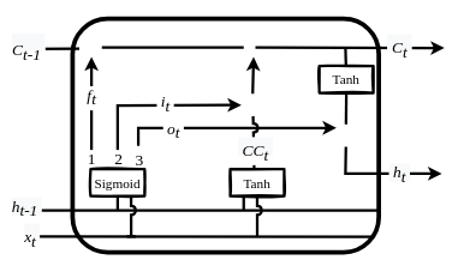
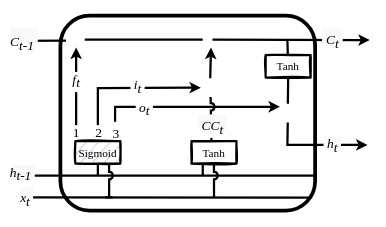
  <mxCell id="0" />
  <mxCell id="1" parent="0" />
  <mxCell id="2" value="" style="rounded=1;whiteSpace=wrap;html=1;strokeWidth=5;" vertex="1" parent="1"><mxGeometry x="80" y="20.5" width="340" height="260" as="geometry" /></mxCell>
  <mxCell id="3" value="" style="endArrow=none;html=1;rounded=0;shadow=0;strokeColor=default;strokeWidth=3;jumpStyle=gap;jumpSize=6;sketch=0;fontStyle=0" edge="1" parent="1"><mxGeometry width="50" height="50" relative="1" as="geometry"><mxPoint x="20" y="234" as="sourcePoint" /><mxPoint x="420" y="234" as="targetPoint" /></mxGeometry></mxCell>
  <mxCell id="4" value="&lt;i style=&quot;font-family: helvetica; font-size: 18px; background-color: rgb(248, 249, 250);&quot;&gt;&lt;font face=&quot;Times New Roman&quot; style=&quot;font-size: 18px;&quot;&gt;h&lt;sub style=&quot;font-size: 18px;&quot;&gt;t-1&amp;nbsp;&lt;/sub&gt;&lt;/font&gt;&lt;/i&gt;" style="edgeLabel;html=1;align=center;verticalAlign=middle;resizable=0;points=[];fontSize=18;fontFamily=Times New Roman;fontStyle=0" vertex="1" connectable="0" parent="3"><mxGeometry x="-0.96" y="2" relative="1" as="geometry"><mxPoint as="offset" /></mxGeometry></mxCell>
  <mxCell id="5" value="" style="endArrow=none;html=1;rounded=0;shadow=0;strokeColor=default;strokeWidth=3;jumpStyle=gap;jumpSize=6;sketch=0;entryX=0.985;entryY=0.93;entryDx=0;entryDy=0;entryPerimeter=0;" edge="1" parent="1"><mxGeometry width="50" height="50" relative="1" as="geometry"><mxPoint x="30" y="263" as="sourcePoint" /><mxPoint x="414.9" y="263.3" as="targetPoint" /></mxGeometry></mxCell>
  <mxCell id="6" value="&lt;i style=&quot;font-family: helvetica; background-color: rgb(248, 249, 250); font-size: 18px;&quot;&gt;&lt;font face=&quot;Times New Roman&quot; style=&quot;font-size: 18px;&quot;&gt;&lt;sub style=&quot;font-size: 18px;&quot;&gt;&lt;span style=&quot;font-size: 18px;&quot;&gt;x&lt;sub style=&quot;font-size: 18px;&quot;&gt;t&amp;nbsp;&lt;/sub&gt;&lt;/span&gt;&lt;/sub&gt;&lt;/font&gt;&lt;/i&gt;" style="edgeLabel;html=1;align=center;verticalAlign=middle;resizable=0;points=[];fontSize=18;fontFamily=Times New Roman;fontStyle=0" vertex="1" connectable="0" parent="5"><mxGeometry x="-0.976" relative="1" as="geometry"><mxPoint as="offset" /></mxGeometry></mxCell>
  <mxCell id="7" style="edgeStyle=none;rounded=0;sketch=0;jumpStyle=gap;jumpSize=6;orthogonalLoop=1;jettySize=auto;html=1;shadow=0;fontFamily=Times New Roman;fontSize=13;strokeColor=default;strokeWidth=3;exitX=0;exitY=0;exitDx=0;exitDy=0;" edge="1" parent="1"><mxGeometry relative="1" as="geometry"><mxPoint x="101" y="63" as="targetPoint" /><mxPoint x="101" y="173" as="sourcePoint" /></mxGeometry></mxCell>
  <mxCell id="8" value="1" style="edgeLabel;html=1;align=center;verticalAlign=middle;resizable=0;points=[];fontSize=18;fontFamily=Times New Roman;" vertex="1" connectable="0" parent="7"><mxGeometry x="-0.745" y="-1" relative="1" as="geometry"><mxPoint x="-2" y="17" as="offset" /></mxGeometry></mxCell>
  <mxCell id="9" value="&lt;i style=&quot;font-size: 18px;&quot;&gt;f&lt;sub style=&quot;font-size: 18px;&quot;&gt;t&lt;/sub&gt;&lt;/i&gt;" style="edgeLabel;html=1;align=center;verticalAlign=middle;resizable=0;points=[];fontSize=18;fontFamily=Times New Roman;" vertex="1" connectable="0" parent="7"><mxGeometry x="0.184" y="1" relative="1" as="geometry"><mxPoint as="offset" /></mxGeometry></mxCell>
  <mxCell id="10" style="edgeStyle=none;rounded=0;sketch=0;jumpStyle=gap;jumpSize=6;orthogonalLoop=1;jettySize=auto;html=1;exitX=0.5;exitY=0;exitDx=0;exitDy=0;entryX=0;entryY=0.5;entryDx=0;entryDy=0;shadow=0;fontFamily=Times New Roman;fontSize=13;strokeColor=default;strokeWidth=3;" edge="1" parent="1" target="30"><mxGeometry relative="1" as="geometry"><mxPoint x="130" y="179" as="sourcePoint" /><Array as="points"><mxPoint x="130" y="117" /></Array></mxGeometry></mxCell>
  <mxCell id="11" value="2" style="edgeLabel;html=1;align=center;verticalAlign=middle;resizable=0;points=[];fontSize=18;fontFamily=Times New Roman;" vertex="1" connectable="0" parent="10"><mxGeometry x="-0.803" y="-1" relative="1" as="geometry"><mxPoint x="-1" y="17" as="offset" /></mxGeometry></mxCell>
  <mxCell id="12" value="&lt;i style=&quot;font-size: 18px;&quot;&gt;&amp;nbsp;i&lt;sub style=&quot;font-size: 18px;&quot;&gt;t&amp;nbsp;&lt;/sub&gt;&lt;/i&gt;" style="edgeLabel;html=1;align=center;verticalAlign=middle;resizable=0;points=[];fontSize=18;fontFamily=Times New Roman;" vertex="1" connectable="0" parent="10"><mxGeometry x="0.117" y="1" relative="1" as="geometry"><mxPoint x="4" as="offset" /></mxGeometry></mxCell>
  <mxCell id="13" style="rounded=0;sketch=0;jumpStyle=arc;jumpSize=6;orthogonalLoop=1;jettySize=auto;html=1;exitX=0.75;exitY=1;exitDx=0;exitDy=0;shadow=0;fontFamily=Times New Roman;fontSize=13;strokeColor=default;strokeWidth=3;endArrow=baseDash;endFill=0;" edge="1" parent="1" source="18"><mxGeometry relative="1" as="geometry"><mxPoint x="145.056" y="263" as="targetPoint" /></mxGeometry></mxCell>
  <mxCell id="14" style="edgeStyle=none;rounded=0;sketch=0;jumpStyle=arc;jumpSize=6;orthogonalLoop=1;jettySize=auto;html=1;exitX=1;exitY=0;exitDx=0;exitDy=0;shadow=0;fontFamily=Times New Roman;fontSize=13;endArrow=classic;endFill=1;strokeWidth=3;" edge="1" parent="1"><mxGeometry relative="1" as="geometry"><mxPoint x="373" y="142" as="targetPoint" /><mxPoint x="153" y="162" as="sourcePoint" /><Array as="points"><mxPoint x="153" y="142" /></Array></mxGeometry></mxCell>
  <mxCell id="15" value="3" style="edgeLabel;html=1;align=center;verticalAlign=middle;resizable=0;points=[];fontSize=18;fontFamily=Times New Roman;" vertex="1" connectable="0" parent="14"><mxGeometry x="-0.89" relative="1" as="geometry"><mxPoint y="28" as="offset" /></mxGeometry></mxCell>
  <mxCell id="16" value="&lt;i style=&quot;font-size: 18px;&quot;&gt;&lt;sub style=&quot;font-size: 18px;&quot;&gt;&lt;span style=&quot;font-size: 18px;&quot;&gt;&amp;nbsp;o&lt;sub style=&quot;font-size: 18px;&quot;&gt;t&lt;/sub&gt;&lt;/span&gt;&amp;nbsp;&lt;/sub&gt;&lt;/i&gt;" style="edgeLabel;html=1;align=center;verticalAlign=middle;resizable=0;points=[];fontSize=18;fontFamily=Times New Roman;" vertex="1" connectable="0" parent="14"><mxGeometry x="-0.518" relative="1" as="geometry"><mxPoint as="offset" /></mxGeometry></mxCell>
  <mxCell id="17" style="edgeStyle=none;rounded=0;sketch=0;jumpStyle=arc;jumpSize=6;orthogonalLoop=1;jettySize=auto;html=1;exitX=0.5;exitY=1;exitDx=0;exitDy=0;shadow=0;fontFamily=Times New Roman;fontSize=15;endArrow=none;endFill=0;strokeWidth=3;" edge="1" parent="1" source="18"><mxGeometry relative="1" as="geometry"><mxPoint x="130.065" y="233" as="targetPoint" /></mxGeometry></mxCell>
- <mxCell id="18" value="&lt;font style=&quot;font-size: 15px&quot;&gt;Sigmoid&lt;/font&gt;" style="rounded=0;whiteSpace=wrap;html=1;fontSize=18;strokeColor=#000000;strokeWidth=3;fontFamily=Times New Roman;sketch=1;" vertex="1" parent="1"><mxGeometry x="100" y="188" width="60" height="30" as="geometry" /></mxCell>
+ <mxCell id="18" value="&lt;font style=&quot;font-size: 15px&quot;&gt;Sigmoid&lt;/font&gt;" style="rounded=0;whiteSpace=wrap;html=1;fontSize=18;strokeColor=#000000;strokeWidth=3;fontFamily=Times New Roman;sketch=1;fillColor=#e1d5e7;" vertex="1" parent="1"><mxGeometry x="100" y="188" width="60" height="30" as="geometry" /></mxCell>
  <mxCell id="19" style="edgeStyle=none;rounded=0;sketch=0;jumpStyle=gap;jumpSize=6;orthogonalLoop=1;jettySize=auto;html=1;exitX=0.5;exitY=0;exitDx=0;exitDy=0;shadow=0;fontFamily=Times New Roman;fontSize=13;strokeColor=default;strokeWidth=3;startArrow=none;" edge="1" parent="1" source="30"><mxGeometry relative="1" as="geometry"><mxPoint x="281" y="173" as="sourcePoint" /><mxPoint x="281" y="63" as="targetPoint" /></mxGeometry></mxCell>
  <mxCell id="20" style="edgeStyle=none;rounded=0;sketch=0;jumpStyle=arc;jumpSize=6;orthogonalLoop=1;jettySize=auto;html=1;exitX=0.5;exitY=1;exitDx=0;exitDy=0;shadow=0;fontFamily=Times New Roman;fontSize=13;endArrow=none;endFill=0;strokeWidth=3;" edge="1" parent="1" source="22"><mxGeometry relative="1" as="geometry"><mxPoint x="285.056" y="263" as="targetPoint" /></mxGeometry></mxCell>
  <mxCell id="21" style="edgeStyle=none;rounded=0;sketch=0;jumpStyle=arc;jumpSize=6;orthogonalLoop=1;jettySize=auto;html=1;exitX=0.25;exitY=1;exitDx=0;exitDy=0;shadow=0;fontFamily=Times New Roman;fontSize=15;endArrow=none;endFill=0;strokeWidth=3;" edge="1" parent="1" source="22"><mxGeometry relative="1" as="geometry"><mxPoint x="270.056" y="233" as="targetPoint" /></mxGeometry></mxCell>
  <mxCell id="22" value="&lt;font style=&quot;font-size: 15px&quot;&gt;Tanh&lt;/font&gt;" style="rounded=0;whiteSpace=wrap;html=1;fontSize=18;strokeColor=#000000;strokeWidth=3;fontFamily=Times New Roman;sketch=1;" vertex="1" parent="1"><mxGeometry x="255" y="188" width="60" height="30" as="geometry" /></mxCell>
  <mxCell id="23" value="" style="endArrow=classic;html=1;rounded=0;shadow=0;strokeColor=default;strokeWidth=3;jumpStyle=gap;jumpSize=6;sketch=0;startArrow=none;endFill=1;exitX=1;exitY=0.5;exitDx=0;exitDy=0;" edge="1" parent="1"><mxGeometry width="50" height="50" relative="1" as="geometry"><mxPoint x="283" y="52.5" as="sourcePoint" /><mxPoint x="493" y="53" as="targetPoint" /></mxGeometry></mxCell>
  <mxCell id="24" value="&lt;i style=&quot;font-size: 18px ; font-family: &amp;#34;helvetica&amp;#34; ; background-color: rgb(248 , 249 , 250)&quot;&gt;&lt;font face=&quot;Times New Roman&quot;&gt;&lt;sub style=&quot;font-size: 18px&quot;&gt;&amp;nbsp;C&lt;sub style=&quot;font-size: 18px&quot;&gt;t&lt;/sub&gt;&amp;nbsp;&lt;/sub&gt;&lt;/font&gt;&lt;/i&gt;" style="edgeLabel;html=1;align=center;verticalAlign=middle;resizable=0;points=[];fontSize=15;fontFamily=Times New Roman;" vertex="1" connectable="0" parent="23"><mxGeometry x="0.879" y="1" relative="1" as="geometry"><mxPoint x="-38" y="1" as="offset" /></mxGeometry></mxCell>
  <mxCell id="25" value="" style="shape=image;html=1;verticalAlign=top;verticalLabelPosition=bottom;labelBackgroundColor=#ffffff;imageAspect=0;aspect=fixed;image=https://cdn1.iconfinder.com/data/icons/general-9/500/close-128.png;rounded=0;sketch=0;fontFamily=Times New Roman;fontSize=13;strokeColor=#000000;strokeWidth=3;" vertex="1" parent="1"><mxGeometry x="87.5" y="40" width="25" height="25" as="geometry" /></mxCell>
  <mxCell id="26" value="" style="endArrow=none;html=1;rounded=0;shadow=0;strokeColor=default;strokeWidth=3;jumpStyle=gap;jumpSize=6;sketch=0;" edge="1" parent="1"><mxGeometry width="50" height="50" relative="1" as="geometry"><mxPoint x="30" y="54" as="sourcePoint" /><mxPoint x="87.5" y="53.589" as="targetPoint" /></mxGeometry></mxCell>
  <mxCell id="27" value="&lt;i style=&quot;font-family: helvetica; background-color: rgb(248, 249, 250); font-size: 18px;&quot;&gt;&lt;font face=&quot;Times New Roman&quot; style=&quot;font-size: 18px;&quot;&gt;&lt;sub style=&quot;font-size: 18px;&quot;&gt;&lt;sub style=&quot;font-size: 18px;&quot;&gt;&lt;span style=&quot;font-size: 18px;&quot;&gt;C&lt;sub style=&quot;font-size: 18px;&quot;&gt;t-1&lt;/sub&gt;&amp;nbsp;&lt;/span&gt;&lt;/sub&gt;&lt;/sub&gt;&lt;/font&gt;&lt;/i&gt;" style="edgeLabel;html=1;align=center;verticalAlign=middle;resizable=0;points=[];fontSize=18;fontFamily=Times New Roman;fontStyle=0" vertex="1" connectable="0" parent="26"><mxGeometry x="-0.976" relative="1" as="geometry"><mxPoint as="offset" /></mxGeometry></mxCell>
  <mxCell id="28" value="" style="shape=image;html=1;verticalAlign=top;verticalLabelPosition=bottom;labelBackgroundColor=#ffffff;imageAspect=0;aspect=fixed;image=https://cdn4.iconfinder.com/data/icons/e-commerce-icon-set/48/More-128.png;rounded=0;sketch=1;fontFamily=Times New Roman;fontSize=13;strokeColor=#000000;strokeWidth=3;" vertex="1" parent="1"><mxGeometry x="270" y="42.5" width="20" height="20" as="geometry" /></mxCell>
  <mxCell id="29" value="" style="endArrow=none;html=1;rounded=0;shadow=0;strokeColor=default;strokeWidth=3;jumpStyle=gap;jumpSize=6;sketch=0;startArrow=none;" edge="1" parent="1" source="25" target="28"><mxGeometry width="50" height="50" relative="1" as="geometry"><mxPoint x="112.5" y="52.518" as="sourcePoint" /><mxPoint x="450" y="53" as="targetPoint" /></mxGeometry></mxCell>
  <mxCell id="30" value="" style="shape=image;html=1;verticalAlign=top;verticalLabelPosition=bottom;labelBackgroundColor=#ffffff;imageAspect=0;aspect=fixed;image=https://cdn1.iconfinder.com/data/icons/general-9/500/close-128.png;rounded=0;sketch=0;fontFamily=Times New Roman;fontSize=13;strokeColor=#000000;strokeWidth=3;" vertex="1" parent="1"><mxGeometry x="267.5" y="104" width="25" height="25" as="geometry" /></mxCell>
  <mxCell id="31" value="" style="edgeStyle=none;rounded=0;sketch=0;jumpStyle=arc;jumpSize=6;orthogonalLoop=1;jettySize=auto;html=1;exitX=0.444;exitY=-0.022;exitDx=0;exitDy=0;shadow=0;fontFamily=Times New Roman;fontSize=13;strokeColor=default;strokeWidth=3;endArrow=none;exitPerimeter=0;" edge="1" parent="1" source="22" target="30"><mxGeometry relative="1" as="geometry"><mxPoint x="281" y="173" as="sourcePoint" /><mxPoint x="281" y="63" as="targetPoint" /><Array as="points"><mxPoint x="281" y="143" /></Array></mxGeometry></mxCell>
  <mxCell id="32" value="&lt;i style=&quot;font-size: 18px ; font-family: &amp;#34;helvetica&amp;#34; ; background-color: rgb(248 , 249 , 250)&quot;&gt;&lt;font face=&quot;Times New Roman&quot;&gt;&lt;sub style=&quot;font-size: 18px&quot;&gt;&amp;nbsp;CC&lt;sub style=&quot;font-size: 18px&quot;&gt;t&lt;/sub&gt;&amp;nbsp;&lt;/sub&gt;&lt;/font&gt;&lt;/i&gt;" style="edgeLabel;html=1;align=center;verticalAlign=middle;resizable=0;points=[];fontSize=15;fontFamily=Times New Roman;" vertex="1" connectable="0" parent="31"><mxGeometry x="-0.375" y="-1" relative="1" as="geometry"><mxPoint y="-2" as="offset" /></mxGeometry></mxCell>
  <mxCell id="33" style="edgeStyle=none;rounded=0;sketch=0;jumpStyle=arc;jumpSize=6;orthogonalLoop=1;jettySize=auto;html=1;exitX=0.5;exitY=1;exitDx=0;exitDy=0;shadow=0;fontFamily=Times New Roman;fontSize=13;endArrow=classic;endFill=1;strokeWidth=3;startArrow=none;" edge="1" parent="1" source="35"><mxGeometry relative="1" as="geometry"><mxPoint x="490" y="193" as="targetPoint" /><mxPoint x="383" y="53" as="sourcePoint" /><Array as="points"><mxPoint x="383" y="193" /></Array></mxGeometry></mxCell>
  <mxCell id="34" value="&lt;i style=&quot;font-size: 18px ; font-family: &amp;#34;helvetica&amp;#34; ; background-color: rgb(248 , 249 , 250)&quot;&gt;&lt;font face=&quot;Times New Roman&quot;&gt;&amp;nbsp;h&lt;sub style=&quot;font-size: 18px&quot;&gt;t&amp;nbsp;&lt;/sub&gt;&lt;/font&gt;&lt;/i&gt;" style="edgeLabel;html=1;align=center;verticalAlign=middle;resizable=0;points=[];fontSize=15;fontFamily=Times New Roman;" vertex="1" connectable="0" parent="33"><mxGeometry x="0.31" y="-1" relative="1" as="geometry"><mxPoint as="offset" /></mxGeometry></mxCell>
  <mxCell id="35" value="" style="shape=image;html=1;verticalAlign=top;verticalLabelPosition=bottom;labelBackgroundColor=#ffffff;imageAspect=0;aspect=fixed;image=https://cdn1.iconfinder.com/data/icons/general-9/500/close-128.png;rounded=0;sketch=0;fontFamily=Times New Roman;fontSize=13;strokeColor=#000000;strokeWidth=3;" vertex="1" parent="1"><mxGeometry x="371" y="138" width="25" height="25" as="geometry" /></mxCell>
  <mxCell id="36" value="" style="edgeStyle=none;rounded=0;sketch=0;jumpStyle=arc;jumpSize=6;orthogonalLoop=1;jettySize=auto;html=1;exitX=0.5;exitY=1;exitDx=0;exitDy=0;shadow=0;fontFamily=Times New Roman;fontSize=13;endArrow=none;endFill=1;strokeWidth=3;startArrow=none;" edge="1" parent="1" source="37" target="35"><mxGeometry relative="1" as="geometry"><mxPoint x="500" y="193" as="targetPoint" /><mxPoint x="383" y="53" as="sourcePoint" /><Array as="points" /></mxGeometry></mxCell>
  <mxCell id="37" value="&lt;font style=&quot;font-size: 15px&quot;&gt;Tanh&lt;/font&gt;" style="rounded=0;whiteSpace=wrap;html=1;fontSize=18;strokeColor=#000000;strokeWidth=3;fontFamily=Times New Roman;sketch=1;" vertex="1" parent="1"><mxGeometry x="354" y="73" width="60" height="30" as="geometry" /></mxCell>
  <mxCell id="38" value="" style="edgeStyle=none;rounded=0;sketch=0;jumpStyle=arc;jumpSize=6;orthogonalLoop=1;jettySize=auto;html=1;exitX=0.5;exitY=1;exitDx=0;exitDy=0;shadow=0;fontFamily=Times New Roman;fontSize=13;endArrow=none;endFill=1;strokeWidth=3;" edge="1" parent="1" target="37"><mxGeometry relative="1" as="geometry"><mxPoint x="383.436" y="138" as="targetPoint" /><mxPoint x="383" y="53" as="sourcePoint" /><Array as="points" /></mxGeometry></mxCell>
